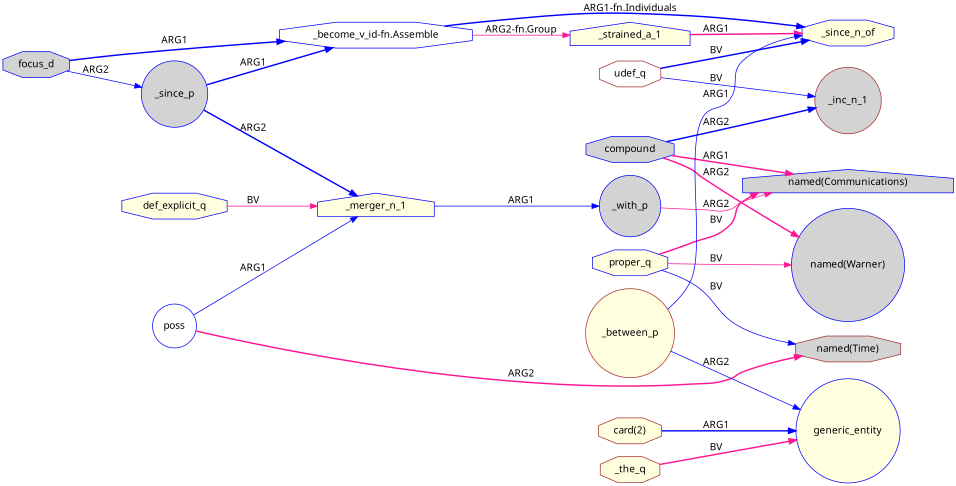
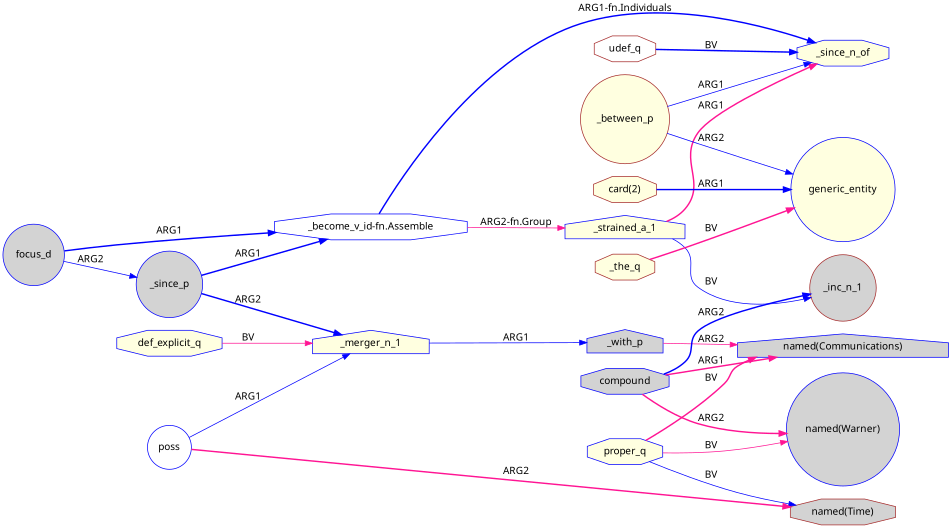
  digraph {
    fontname="Noto Sans"
    rankdir=LR
    node [color=blue fillcolor=lightyellow fontname="Noto Sans" shape=octagon style=filled]
    edge [color=blue fontname="Noto Sans" style=bold]
-   focus_d [fillcolor=lightgrey]
+   focus_d [fillcolor=lightgrey shape=circle]
    "_become_v_id-fn.Assemble" [fillcolor=white]
    _since_p [fillcolor=lightgrey shape=circle]
    _strained_a_1 [shape=house]
    n5 [label=_since_n_of]
    _merger_n_1 [shape=house]
-   _with_p [fillcolor=lightgrey shape=circle]
+   _with_p [fillcolor=lightgrey shape=house]
    def_explicit_q
    "named(Communications)" [fillcolor=lightgrey shape=house]
    proper_q
    "named(Time)" [color=brown fillcolor=lightgrey]
    "named(Warner)" [fillcolor=lightgrey shape=circle]
    poss [fillcolor=white shape=circle]
    udef_q [color=brown fillcolor=white]
    _inc_n_1 [color=brown fillcolor=lightgrey shape=circle]
    compound [fillcolor=lightgrey]
    _between_p [color=brown shape=circle]
    generic_entity [shape=circle]
    _the_q [color=brown]
    "card(2)" [color=brown]
    focus_d -> "_become_v_id-fn.Assemble" [label=ARG1]
    focus_d -> _since_p [label=ARG2 style=solid]
    "_become_v_id-fn.Assemble" -> _strained_a_1 [color=deeppink label="ARG2-fn.Group" style=solid]
    "_become_v_id-fn.Assemble" -> n5 [label="ARG1-fn.Individuals"]
    _since_p -> "_become_v_id-fn.Assemble" [label=ARG1]
    _since_p -> _merger_n_1 [label=ARG2]
    _strained_a_1 -> n5 [color=deeppink label=ARG1]
    _merger_n_1 -> _with_p [label=ARG1 style=solid]
    _with_p -> "named(Communications)" [color=deeppink label=ARG2 style=solid]
    def_explicit_q -> _merger_n_1 [color=deeppink label=BV style=solid]
    proper_q -> "named(Communications)" [color=deeppink label=BV]
    proper_q -> "named(Time)" [label=BV style=solid]
    proper_q -> "named(Warner)" [color=deeppink label=BV style=solid]
    poss -> _merger_n_1 [label=ARG1 style=solid]
    poss -> "named(Time)" [color=deeppink label=ARG2]
    udef_q -> n5 [label=BV]
-   udef_q -> _inc_n_1 [label=BV style=solid]
+   _strained_a_1 -> _inc_n_1 [label=BV style=solid]
    compound -> "named(Communications)" [color=deeppink label=ARG1]
    compound -> "named(Warner)" [color=deeppink label=ARG2]
    compound -> _inc_n_1 [label=ARG2]
    _between_p -> n5 [label=ARG1 style=solid]
    _between_p -> generic_entity [label=ARG2 style=solid]
    _the_q -> generic_entity [color=deeppink label=BV]
    "card(2)" -> generic_entity [label=ARG1]
  }
